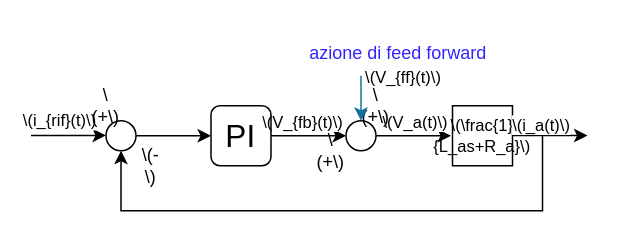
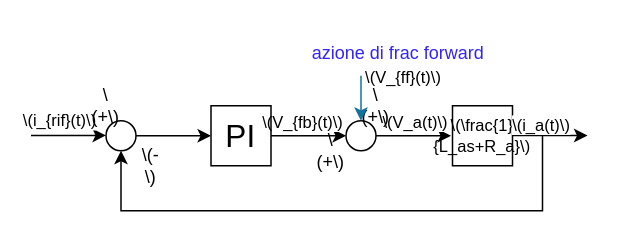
  <mxCell id="0" />
  <mxCell id="1" parent="0" />
  <mxCell id="2" style="edgeStyle=orthogonalEdgeStyle;rounded=0;orthogonalLoop=1;jettySize=auto;html=1;entryX=0;entryY=0.5;entryDx=0;entryDy=0;" edge="1" parent="1" source="3" target="6"><mxGeometry relative="1" as="geometry" /></mxCell>
  <mxCell id="3" value="" style="ellipse;whiteSpace=wrap;html=1;aspect=fixed;fillColor=none;" vertex="1" parent="1"><mxGeometry x="70" y="80" width="20" height="20" as="geometry" /></mxCell>
  <mxCell id="4" style="edgeStyle=orthogonalEdgeStyle;rounded=0;orthogonalLoop=1;jettySize=auto;html=1;entryX=0;entryY=0.5;entryDx=0;entryDy=0;" edge="1" parent="1" source="6" target="9"><mxGeometry relative="1" as="geometry" /></mxCell>
  <mxCell id="5" value="\(V_{fb}(t)\)" style="edgeLabel;html=1;align=center;verticalAlign=middle;resizable=0;points=[];" vertex="1" connectable="0" parent="4"><mxGeometry x="-0.402" y="-1" relative="1" as="geometry"><mxPoint x="5" y="-11" as="offset" /></mxGeometry></mxCell>
- <mxCell id="6" value="PI" style="whiteSpace=wrap;html=1;fillColor=none;fontSize=21;rounded=1;" vertex="1" parent="1"><mxGeometry x="140" y="70" width="40" height="40" as="geometry" /></mxCell>
+ <mxCell id="6" value="PI" style="rounded=0;whiteSpace=wrap;html=1;fillColor=none;fontSize=21;" vertex="1" parent="1"><mxGeometry x="140" y="70" width="40" height="40" as="geometry" /></mxCell>
  <mxCell id="7" style="edgeStyle=orthogonalEdgeStyle;rounded=0;orthogonalLoop=1;jettySize=auto;html=1;entryX=0;entryY=0.5;entryDx=0;entryDy=0;" edge="1" parent="1" source="9"><mxGeometry relative="1" as="geometry"><mxPoint x="300" y="90" as="targetPoint" /></mxGeometry></mxCell>
  <mxCell id="8" value="\(V_a(t)\)" style="edgeLabel;html=1;align=center;verticalAlign=middle;resizable=0;points=[];" vertex="1" connectable="0" parent="7"><mxGeometry x="-0.248" y="1" relative="1" as="geometry"><mxPoint x="6" y="-9" as="offset" /></mxGeometry></mxCell>
  <mxCell id="9" value="" style="ellipse;whiteSpace=wrap;html=1;aspect=fixed;fillColor=none;" vertex="1" parent="1"><mxGeometry x="230" y="80" width="20" height="20" as="geometry" /></mxCell>
  <mxCell id="10" value="\(\frac{1}{L_as+R_a}\)" style="rounded=0;whiteSpace=wrap;html=1;fillColor=none;fontSize=11;" vertex="1" parent="1"><mxGeometry x="301" y="70" width="40" height="40" as="geometry" /></mxCell>
  <mxCell id="11" style="edgeStyle=orthogonalEdgeStyle;rounded=0;orthogonalLoop=1;jettySize=auto;html=1;entryX=0;entryY=0.5;entryDx=0;entryDy=0;" edge="1" parent="1"><mxGeometry relative="1" as="geometry"><mxPoint x="20" y="89.8" as="sourcePoint" /><mxPoint x="70" y="89.8" as="targetPoint" /></mxGeometry></mxCell>
  <mxCell id="12" value="\(i_{rif}(t)\)" style="edgeLabel;html=1;align=center;verticalAlign=middle;resizable=0;points=[];" vertex="1" connectable="0" parent="11"><mxGeometry x="-0.288" y="2" relative="1" as="geometry"><mxPoint y="-8" as="offset" /></mxGeometry></mxCell>
  <mxCell id="13" style="edgeStyle=orthogonalEdgeStyle;rounded=0;orthogonalLoop=1;jettySize=auto;html=1;entryX=0;entryY=0.5;entryDx=0;entryDy=0;" edge="1" parent="1"><mxGeometry relative="1" as="geometry"><mxPoint x="341" y="89.86" as="sourcePoint" /><mxPoint x="391" y="89.86" as="targetPoint" /></mxGeometry></mxCell>
  <mxCell id="14" value="\(V_{ff}(t)\)" style="edgeLabel;html=1;align=center;verticalAlign=middle;resizable=0;points=[];" vertex="1" connectable="0" parent="1"><mxGeometry x="230.002" y="90" as="geometry"><mxPoint x="37" y="-40" as="offset" /></mxGeometry></mxCell>
- <mxCell id="15" value="azione di feed forward" style="text;html=1;align=center;verticalAlign=middle;whiteSpace=wrap;rounded=0;fontColor=#3224FF;" vertex="1" parent="1"><mxGeometry x="200" y="20" width="130" height="30" as="geometry" /></mxCell>
+ <mxCell id="15" value="azione di frac forward" style="text;html=1;align=center;verticalAlign=middle;whiteSpace=wrap;rounded=0;fontColor=#3224FF;" vertex="1" parent="1"><mxGeometry x="200" y="20" width="130" height="30" as="geometry" /></mxCell>
  <mxCell id="16" value="\(+\)" style="text;html=1;align=center;verticalAlign=middle;whiteSpace=wrap;rounded=0;" vertex="1" parent="1"><mxGeometry x="240" y="60" width="20" height="20" as="geometry" /></mxCell>
  <mxCell id="17" value="\(+\)" style="text;html=1;align=center;verticalAlign=middle;whiteSpace=wrap;rounded=0;" vertex="1" parent="1"><mxGeometry x="210" y="90" width="20" height="20" as="geometry" /></mxCell>
  <mxCell id="18" value="\(i_a(t)\)" style="edgeLabel;html=1;align=center;verticalAlign=middle;resizable=0;points=[];" vertex="1" connectable="0" parent="1"><mxGeometry x="361" y="80" as="geometry"><mxPoint x="-2" y="2" as="offset" /></mxGeometry></mxCell>
  <mxCell id="19" value="\(+\)" style="text;html=1;align=center;verticalAlign=middle;whiteSpace=wrap;rounded=0;" vertex="1" parent="1"><mxGeometry x="60" y="60" width="20" height="20" as="geometry" /></mxCell>
  <mxCell id="20" value="" style="endArrow=classic;html=1;rounded=0;entryX=0.5;entryY=1;entryDx=0;entryDy=0;" edge="1" parent="1" target="3"><mxGeometry width="50" height="50" relative="1" as="geometry"><mxPoint x="361" y="90" as="sourcePoint" /><mxPoint x="260" y="30" as="targetPoint" /><Array as="points"><mxPoint x="361" y="140" /><mxPoint x="80" y="140" /></Array></mxGeometry></mxCell>
  <mxCell id="21" value="\(-\)" style="text;html=1;align=center;verticalAlign=middle;whiteSpace=wrap;rounded=0;" vertex="1" parent="1"><mxGeometry x="90" y="100" width="20" height="20" as="geometry" /></mxCell>
  <mxCell id="22" style="edgeStyle=orthogonalEdgeStyle;rounded=0;orthogonalLoop=1;jettySize=auto;html=1;entryX=0;entryY=1;entryDx=0;entryDy=0;fillColor=#b1ddf0;strokeColor=#10739e;" edge="1" parent="1" target="16"><mxGeometry relative="1" as="geometry"><mxPoint x="240" y="50" as="sourcePoint" /><mxPoint x="250" y="59.81" as="targetPoint" /></mxGeometry></mxCell>
